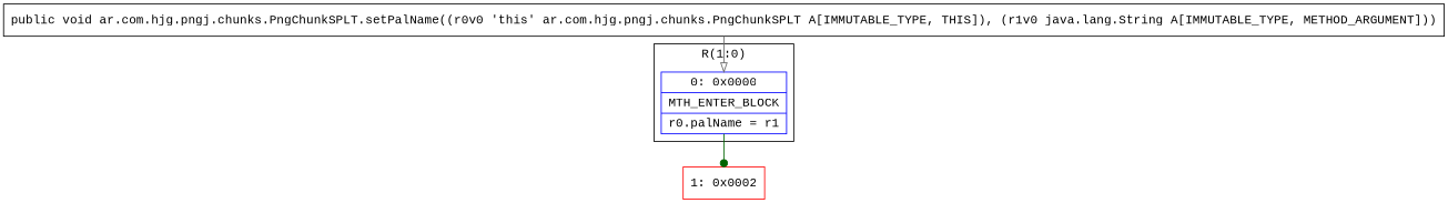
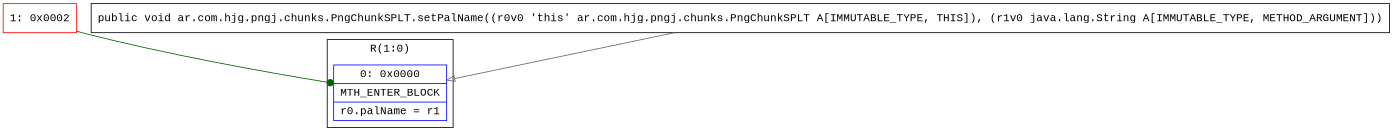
  digraph {
    fontname="Liberation Mono"
    node [shape=record fontname="Liberation Mono"]
    edge [fontname="Liberation Mono"]
    n1 [color=blue label="{0\:\ 0x0000|MTH_ENTER_BLOCK\l|r0.palName = r1\l}"]
    n2 [color=red label="{1\:\ 0x0002}"]
    n3 [label="{public void ar.com.hjg.pngj.chunks.PngChunkSPLT.setPalName((r0v0 'this' ar.com.hjg.pngj.chunks.PngChunkSPLT A[IMMUTABLE_TYPE, THIS]), (r1v0 java.lang.String A[IMMUTABLE_TYPE, METHOD_ARGUMENT])) }"]
    subgraph cluster_1 {
      label="R(1:0)"
      n1
    }
-   n1 -> n2 [color=darkgreen arrowhead=dot]
+   n2 -> n1 [color=darkgreen arrowhead=dot]
    n3 -> n1 [color=gray40 arrowhead=onormal]
  }
